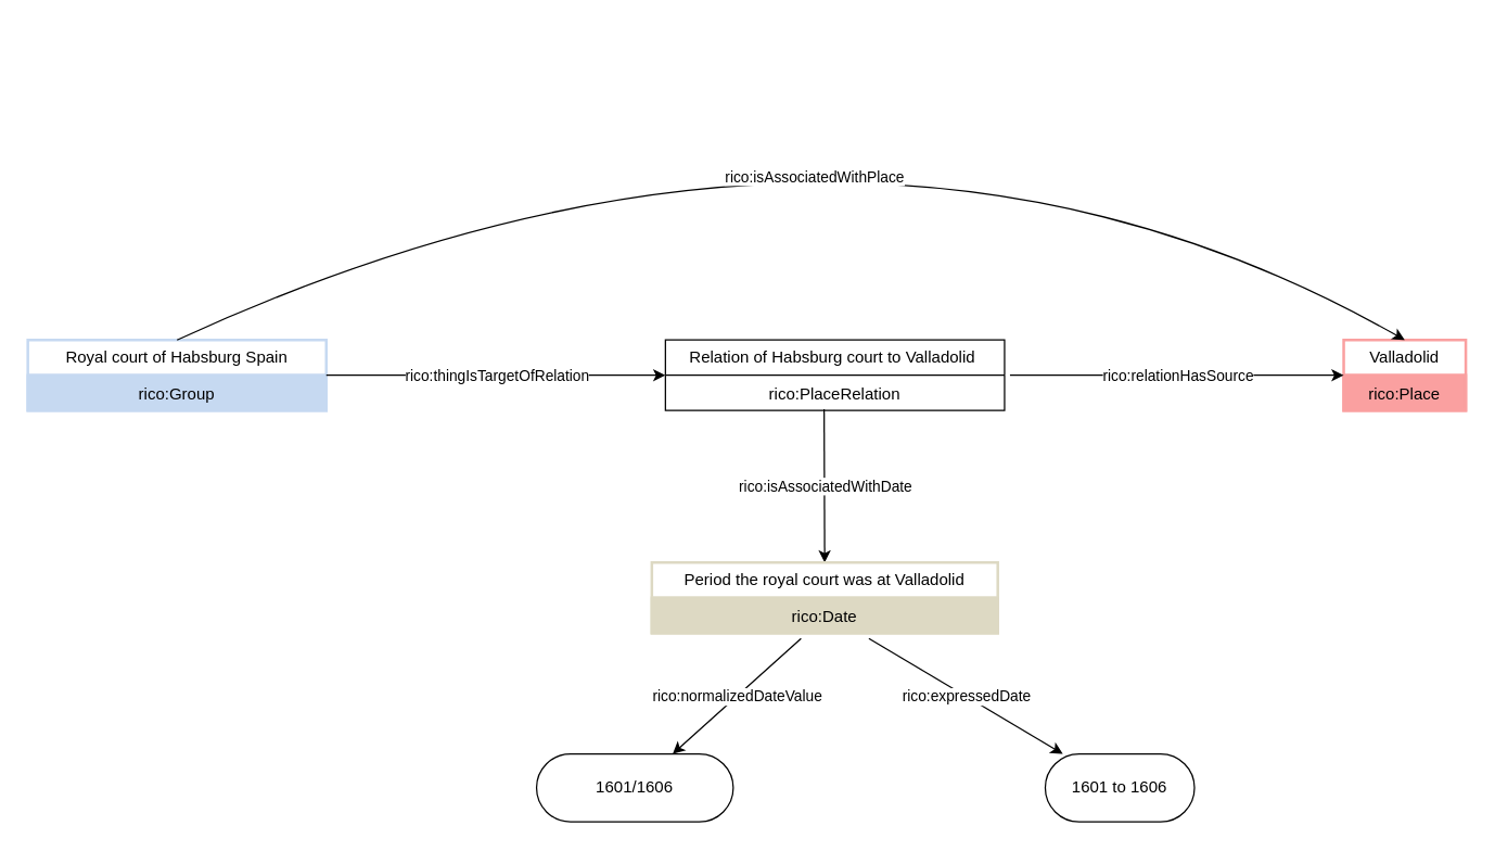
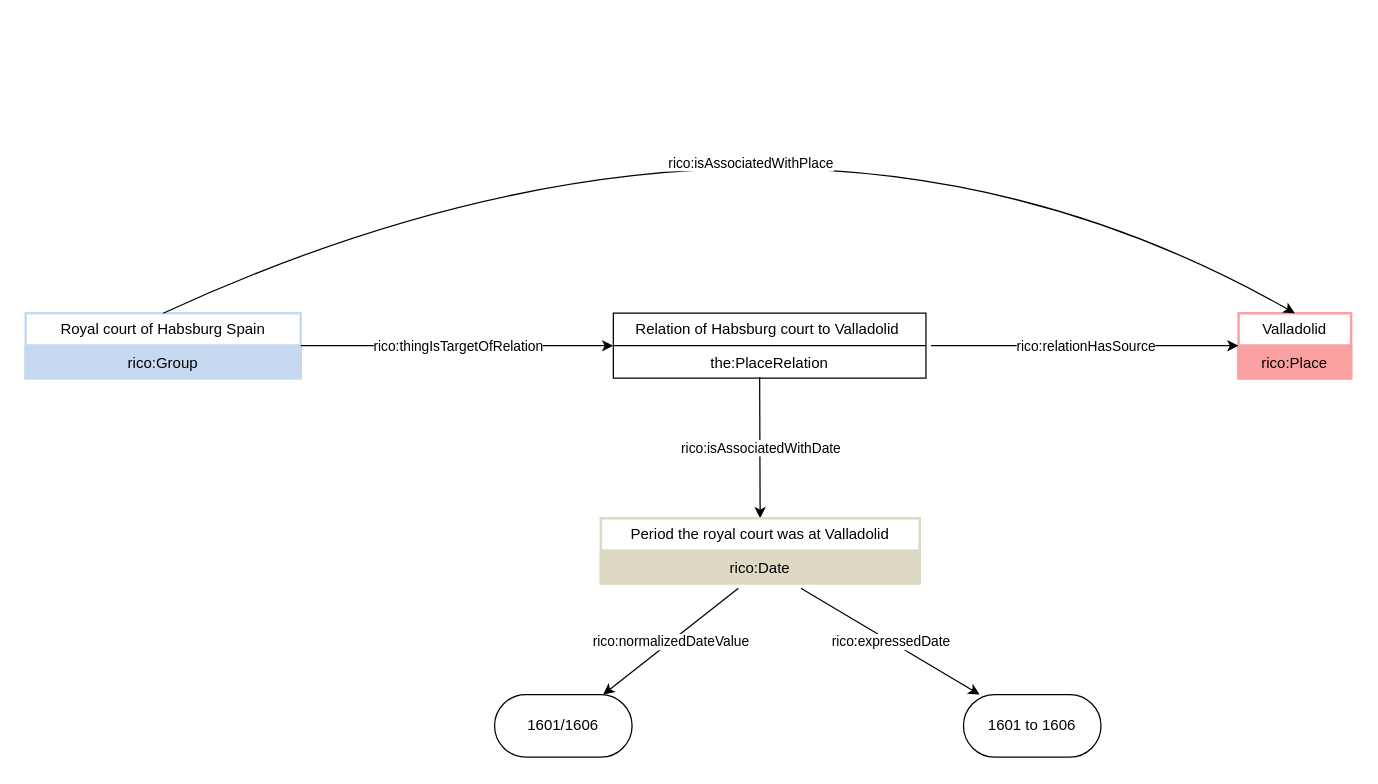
  <mxCell id="0" />
  <mxCell id="1" parent="0" />
  <mxCell id="2" value="Relation of Habsburg court to Valladolid&amp;nbsp;" style="swimlane;fontStyle=0;childLayout=stackLayout;horizontal=1;startSize=26;fillColor=none;horizontalStack=0;resizeParent=1;resizeParentMax=0;resizeLast=0;collapsible=1;marginBottom=0;whiteSpace=wrap;html=1;" vertex="1" parent="1"><mxGeometry x="490" y="250" width="250" height="52" as="geometry"><mxRectangle x="981" y="570" width="50" height="40" as="alternateBounds" /></mxGeometry></mxCell>
- <mxCell id="3" value="rico:PlaceRelation&lt;div&gt;&lt;br&gt;&lt;/div&gt;" style="text;fillColor=none;align=center;verticalAlign=top;spacingLeft=4;spacingRight=4;overflow=hidden;rotatable=0;points=[[0,0.5],[1,0.5]];portConstraint=eastwest;whiteSpace=wrap;html=1;" vertex="1" parent="2"><mxGeometry y="26" width="250" height="26" as="geometry" /></mxCell>
+ <mxCell id="3" value="the:PlaceRelation&lt;div&gt;&lt;br&gt;&lt;/div&gt;" style="text;fillColor=none;align=center;verticalAlign=top;spacingLeft=4;spacingRight=4;overflow=hidden;rotatable=0;points=[[0,0.5],[1,0.5]];portConstraint=eastwest;whiteSpace=wrap;html=1;" vertex="1" parent="2"><mxGeometry y="26" width="250" height="26" as="geometry" /></mxCell>
  <mxCell id="4" value="Valladolid" style="swimlane;fontStyle=0;childLayout=stackLayout;horizontal=1;startSize=26;strokeColor=#FAA0A0;strokeWidth=2;fillColor=none;horizontalStack=0;resizeParent=1;resizeParentMax=0;resizeLast=0;collapsible=1;marginBottom=0;whiteSpace=wrap;html=1;" vertex="1" parent="1"><mxGeometry x="990" y="250" width="90" height="52" as="geometry" /></mxCell>
  <mxCell id="5" value="rico:Place" style="text;strokeColor=#FAA0A0;strokeWidth=2;fillColor=#FAA0A0;align=center;verticalAlign=top;spacingLeft=4;spacingRight=4;overflow=hidden;rotatable=0;points=[[0,0.5],[1,0.5]];portConstraint=eastwest;whiteSpace=wrap;html=1;" vertex="1" parent="4"><mxGeometry y="26" width="90" height="26" as="geometry" /></mxCell>
  <mxCell id="6" value="Royal court of Habsburg Spain" style="swimlane;fontStyle=0;childLayout=stackLayout;horizontal=1;startSize=26;strokeColor=#C6D9F1;strokeWidth=2;fillColor=none;horizontalStack=0;resizeParent=1;resizeParentMax=0;resizeLast=0;collapsible=1;marginBottom=0;whiteSpace=wrap;html=1;" vertex="1" parent="1"><mxGeometry x="20" y="250" width="220" height="52" as="geometry" /></mxCell>
  <mxCell id="7" value="rico:Group&lt;div&gt;&lt;br&gt;&lt;/div&gt;" style="text;strokeColor=#C6D9F1;strokeWidth=2;fillColor=#C6D9F1;align=center;verticalAlign=top;spacingLeft=4;spacingRight=4;overflow=hidden;rotatable=0;points=[[0,0.5],[1,0.5]];portConstraint=eastwest;whiteSpace=wrap;html=1;" vertex="1" parent="6"><mxGeometry y="26" width="220" height="26" as="geometry" /></mxCell>
  <mxCell id="8" value="" style="endArrow=classic;html=1;rounded=0;entryX=0;entryY=0.5;entryDx=0;entryDy=0;exitX=1;exitY=0.5;exitDx=0;exitDy=0;" edge="1" parent="1" source="6" target="2"><mxGeometry relative="1" as="geometry"><mxPoint x="320" y="280" as="sourcePoint" /><mxPoint x="750" y="275" as="targetPoint" /></mxGeometry></mxCell>
  <mxCell id="9" value="rico:thingIsTargetOfRelation" style="edgeLabel;resizable=0;html=1;;align=center;verticalAlign=middle;" connectable="0" vertex="1" parent="8"><mxGeometry relative="1" as="geometry" /></mxCell>
  <mxCell id="10" value="" style="endArrow=classic;html=1;rounded=0;exitX=0.468;exitY=0.962;exitDx=0;exitDy=0;exitPerimeter=0;" edge="1" parent="1" source="3" target="12"><mxGeometry relative="1" as="geometry"><mxPoint x="530" y="420" as="sourcePoint" /><mxPoint x="610" y="440" as="targetPoint" /></mxGeometry></mxCell>
  <mxCell id="11" value="rico:isAssociatedWithDate" style="edgeLabel;resizable=0;html=1;;align=center;verticalAlign=middle;" connectable="0" vertex="1" parent="10"><mxGeometry relative="1" as="geometry" /></mxCell>
  <mxCell id="12" value="Period the royal court was at Valladolid" style="swimlane;fontStyle=0;childLayout=stackLayout;horizontal=1;startSize=26;strokeColor=#DDD9C3;strokeWidth=2;fillColor=none;horizontalStack=0;resizeParent=1;resizeParentMax=0;resizeLast=0;collapsible=1;marginBottom=0;whiteSpace=wrap;html=1;" vertex="1" parent="1"><mxGeometry x="480" y="414" width="255" height="52" as="geometry" /></mxCell>
  <mxCell id="13" value="rico:Date" style="text;strokeColor=#DDD9C3;strokeWidth=2;fillColor=#DDD9C3;align=center;verticalAlign=top;spacingLeft=4;spacingRight=4;overflow=hidden;rotatable=0;points=[[0,0.5],[1,0.5]];portConstraint=eastwest;whiteSpace=wrap;html=1;" vertex="1" parent="12"><mxGeometry y="26" width="255" height="26" as="geometry" /></mxCell>
  <mxCell id="14" value="" style="endArrow=classic;html=1;rounded=0;" edge="1" parent="1" target="16"><mxGeometry relative="1" as="geometry"><mxPoint x="590" y="470" as="sourcePoint" /><mxPoint x="450" y="580" as="targetPoint" /></mxGeometry></mxCell>
  <mxCell id="15" value="rico:normalizedDateValue" style="edgeLabel;resizable=0;html=1;;align=center;verticalAlign=middle;" connectable="0" vertex="1" parent="14"><mxGeometry relative="1" as="geometry" /></mxCell>
- <mxCell id="16" value="1601/1606" style="html=1;whiteSpace=wrap;rounded=1;arcSize=50;" vertex="1" parent="1"><mxGeometry x="395" y="555" width="145" height="50" as="geometry" /></mxCell>
+ <mxCell id="16" value="1601/1606" style="html=1;whiteSpace=wrap;rounded=1;arcSize=50;" vertex="1" parent="1"><mxGeometry x="395" y="555" width="110" height="50" as="geometry" /></mxCell>
  <mxCell id="17" value="" style="endArrow=classic;html=1;rounded=0;" edge="1" parent="1" target="19"><mxGeometry relative="1" as="geometry"><mxPoint x="640" y="470" as="sourcePoint" /><mxPoint x="840" y="550" as="targetPoint" /></mxGeometry></mxCell>
  <mxCell id="18" value="rico:expressedDate" style="edgeLabel;resizable=0;html=1;;align=center;verticalAlign=middle;" connectable="0" vertex="1" parent="17"><mxGeometry relative="1" as="geometry" /></mxCell>
  <mxCell id="19" value="1601 to 1606" style="html=1;whiteSpace=wrap;rounded=1;arcSize=50;" vertex="1" parent="1"><mxGeometry x="770" y="555" width="110" height="50" as="geometry" /></mxCell>
  <mxCell id="20" value="" style="endArrow=classic;html=1;rounded=0;exitX=0.5;exitY=0;exitDx=0;exitDy=0;curved=1;entryX=0.5;entryY=0;entryDx=0;entryDy=0;" edge="1" parent="1" source="6" target="4"><mxGeometry relative="1" as="geometry"><mxPoint x="930" y="180" as="sourcePoint" /><mxPoint x="480" y="170" as="targetPoint" /><Array as="points"><mxPoint x="630" y="20" /></Array></mxGeometry></mxCell>
  <mxCell id="21" value="rico:isAssociatedWithPlace" style="edgeLabel;resizable=0;html=1;;align=center;verticalAlign=middle;" connectable="0" vertex="1" parent="20"><mxGeometry relative="1" as="geometry"><mxPoint x="8" y="92" as="offset" /></mxGeometry></mxCell>
  <mxCell id="22" value="" style="endArrow=classic;html=1;rounded=0;entryX=0;entryY=0.5;entryDx=0;entryDy=0;exitX=1.016;exitY=0;exitDx=0;exitDy=0;exitPerimeter=0;" edge="1" parent="1" source="3" target="4"><mxGeometry relative="1" as="geometry"><mxPoint x="310" y="275.5" as="sourcePoint" /><mxPoint x="940" y="260" as="targetPoint" /></mxGeometry></mxCell>
  <mxCell id="23" value="rico:relationHasSource" style="edgeLabel;resizable=0;html=1;;align=center;verticalAlign=middle;" connectable="0" vertex="1" parent="22"><mxGeometry relative="1" as="geometry" /></mxCell>
